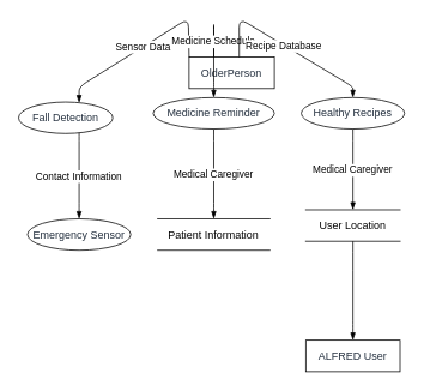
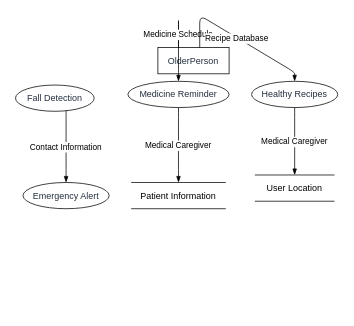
  <mxCell id="0" />
  <mxCell id="1" parent="0" />
  <mxCell id="2" value="OlderPerson" style="shape=rectangle;whiteSpace=wrap;html=1;fillColor=#ffffff;strokeColor=#000000;align=center;verticalAlign=middle;fontColor=#232F3E;" vertex="1" parent="1"><mxGeometry x="210" y="63" width="95" height="35" as="geometry" /></mxCell>
  <mxCell id="3" value="Fall Detection" style="shape=ellipse;perimeter=ellipsePerimeter;whiteSpace=wrap;html=1;fillColor=#ffffff;strokeColor=#000000;align=center;verticalAlign=middle;fontColor=#232F3E;" vertex="1" parent="1"><mxGeometry x="20" y="113" width="105" height="35" as="geometry" /></mxCell>
- <mxCell id="4" value="Emergency Sensor" style="shape=ellipse;perimeter=ellipsePerimeter;whiteSpace=wrap;html=1;fillColor=#ffffff;strokeColor=#000000;align=center;verticalAlign=middle;fontColor=#232F3E;" vertex="1" parent="1"><mxGeometry x="30" y="243" width="115" height="35" as="geometry" /></mxCell>
+ <mxCell id="4" value="Emergency Alert" style="shape=ellipse;perimeter=ellipsePerimeter;whiteSpace=wrap;html=1;fillColor=#ffffff;strokeColor=#000000;align=center;verticalAlign=middle;fontColor=#232F3E;" vertex="1" parent="1"><mxGeometry x="30" y="243" width="115" height="35" as="geometry" /></mxCell>
  <mxCell id="5" value="Medicine Reminder" style="shape=ellipse;perimeter=ellipsePerimeter;whiteSpace=wrap;html=1;fillColor=#ffffff;strokeColor=#000000;align=center;verticalAlign=middle;fontColor=#232F3E;" vertex="1" parent="1"><mxGeometry x="170" y="108" width="135" height="35" as="geometry" /></mxCell>
  <mxCell id="6" value="Patient Information" style="html=1;dashed=0;whiteSpace=wrap;shape=partialRectangle;right=0;left=0;" vertex="1" parent="1"><mxGeometry x="175" y="243" width="125" height="35" as="geometry" /></mxCell>
  <mxCell id="7" value="Healthy Recipes" style="shape=ellipse;perimeter=ellipsePerimeter;whiteSpace=wrap;html=1;fillColor=#ffffff;strokeColor=#000000;align=center;verticalAlign=middle;fontColor=#232F3E;" vertex="1" parent="1"><mxGeometry x="335" y="108" width="115" height="35" as="geometry" /></mxCell>
  <mxCell id="8" value="User Location" style="html=1;dashed=0;whiteSpace=wrap;shape=partialRectangle;right=0;left=0;" vertex="1" parent="1"><mxGeometry x="340" y="233" width="105" height="35" as="geometry" /></mxCell>
- <mxCell id="9" value="ALFRED User" style="shape=rectangle;whiteSpace=wrap;html=1;fillColor=#ffffff;strokeColor=#000000;align=center;verticalAlign=middle;fontColor=#232F3E;" vertex="1" parent="1"><mxGeometry x="340" y="378" width="105" height="35" as="geometry" /></mxCell>
- <mxCell id="10" value="Sensor Data" style="endArrow=blockThin;endFill=1;fontSize=11;orthogonal=1;noEdgeStyle=1;" edge="1" parent="1" source="2" target="3"><mxGeometry relative="1" as="geometry"><Array as="points"><mxPoint x="209.167" y="20" /><mxPoint x="87.5" y="96" /></Array></mxGeometry></mxCell>
  <mxCell id="11" value="Contact Information" style="endArrow=blockThin;endFill=1;fontSize=11;orthogonal=1;noEdgeStyle=1;" edge="1" parent="1" source="3" target="4"><mxGeometry relative="1" as="geometry"><Array as="points"><mxPoint x="87.5" y="155" /><mxPoint x="87.5" y="231" /></Array></mxGeometry></mxCell>
  <mxCell id="12" value="Medicine Schedule" style="endArrow=blockThin;endFill=1;fontSize=11;orthogonal=1;noEdgeStyle=1;" edge="1" parent="1" source="2" target="5"><mxGeometry relative="1" as="geometry"><Array as="points"><mxPoint x="237.5" y="22" /><mxPoint x="237.5" y="96" /></Array></mxGeometry></mxCell>
  <mxCell id="13" value="Medical Caregiver" style="endArrow=blockThin;endFill=1;fontSize=11;orthogonal=1;noEdgeStyle=1;" edge="1" parent="1" source="5" target="6"><mxGeometry relative="1" as="geometry"><Array as="points"><mxPoint x="237.5" y="155" /><mxPoint x="237.5" y="231" /></Array></mxGeometry></mxCell>
  <mxCell id="14" value="Recipe Database" style="endArrow=blockThin;endFill=1;fontSize=11;orthogonal=1;noEdgeStyle=1;" edge="1" parent="1" source="2" target="7"><mxGeometry relative="1" as="geometry"><Array as="points"><mxPoint x="265.833" y="20" /><mxPoint x="392.5" y="96" /></Array></mxGeometry></mxCell>
  <mxCell id="15" value="Medical Caregiver" style="endArrow=blockThin;endFill=1;fontSize=11;orthogonal=1;noEdgeStyle=1;" edge="1" parent="1" source="7" target="8"><mxGeometry relative="1" as="geometry"><Array as="points"><mxPoint x="392.5" y="155" /><mxPoint x="392.5" y="231" /></Array></mxGeometry></mxCell>
- <mxCell id="16" value="" style="endArrow=blockThin;endFill=1;fontSize=11;orthogonal=1;noEdgeStyle=1;" edge="1" parent="1" source="8" target="9"><mxGeometry relative="1" as="geometry"><Array as="points"><mxPoint x="392.5" y="290" /><mxPoint x="392.5" y="366" /></Array></mxGeometry></mxCell>
